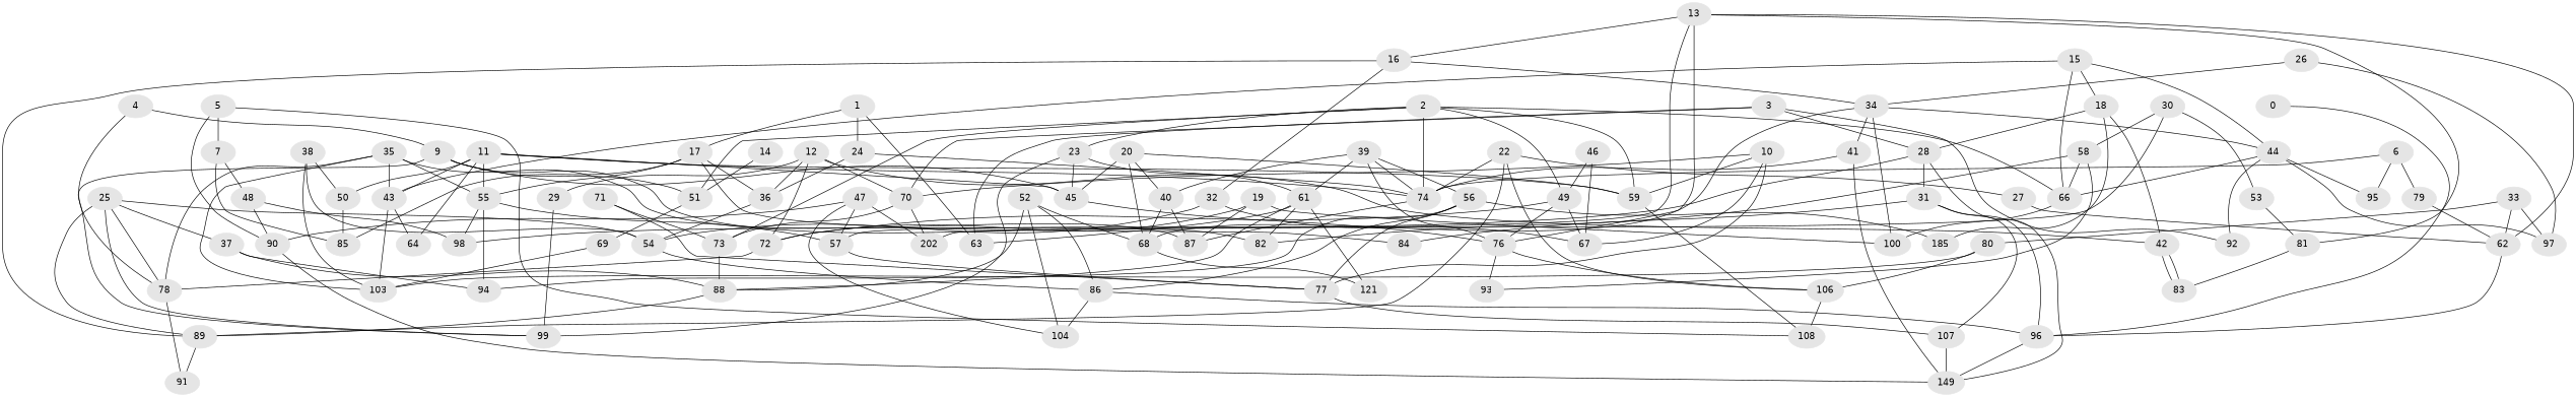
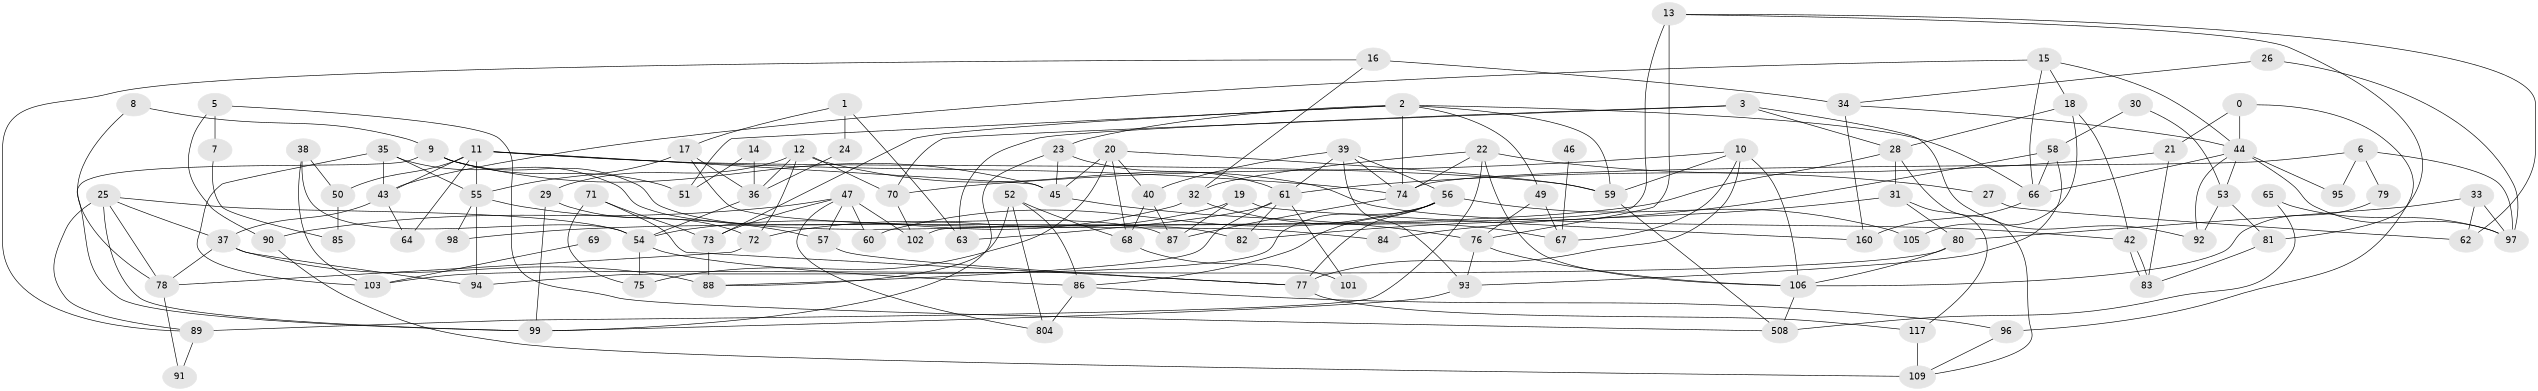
  graph {
    fontname="DejaVu Sans"
    node [color=gray90 fontname="DejaVu Sans" style=filled]
    edge [fontname="DejaVu Sans"]
    1
    17
    24
    63
    85
    55
    36
    84
    74
    2
    23
    49
    51
    59
    66
    73
    45
    99
    61
    67
    76
    69
-   108
-   100
+   108 [label=508]
+   100 [label=160]
    88
    87
    3
    28
    70
    92
    31
    98
-   109 [label=149]
-   102 [label=202]
-   4
+   109
+   102
+   4 [label=8]
    9
    78
    82
    91
    5
    7
    90
-   48
    6
    79
    95
    97
    106
    81
    83
    n51 [label=0]
+   21
    44
    96
    53
    10
    77
-   107
+   107 [label=117]
    11
    43
    50
    64
    103
    57
    94
    12
    29
    42
    72
    54
    13
    16
    62
    32
    34
    89
    93
    14
    15
    18
-   105 [label=185]
+   105
    68
-   41
    19
    20
    40
-   101 [label=121]
+   75
+   101
    22
    27
    25
    37
    86
    26
    80
    30
    58
    33
    35
    38
    39
    56
-   104
+   60
+   104 [label=804]
    46
    47
    52
+   65
    71
    1 -- 17
    1 -- 24
    1 -- 63
-   17 -- 85
    17 -- 55
    17 -- 36
    17 -- 84
    24 -- 36
-   24 -- 74
    55 -- 98
    55 -- 57
    55 -- 94
    36 -- 54
    74 -- 87
    2 -- 74
    2 -- 23
    2 -- 49
    2 -- 51
    2 -- 59
    2 -- 66
    2 -- 73
    23 -- 45
    23 -- 99
    23 -- 61
    49 -- 67
    49 -- 76
-   51 -- 69
    59 -- 108
    66 -- 100
    73 -- 88
    45 -- 76
    61 -- 63
    61 -- 88
    61 -- 82
    61 -- 101
    76 -- 106
    76 -- 93
    69 -- 103
-   88 -- 89
    3 -- 63
    3 -- 28
    3 -- 70
    3 -- 92
    28 -- 31
    28 -- 98
    28 -- 109
    70 -- 102
    31 -- 84
    31 -- 107
-   31 -- 96
+   31 -- 80
    4 -- 9
    4 -- 78
    9 -- 51
    9 -- 45
    9 -- 99
    9 -- 82
    78 -- 91
    5 -- 108
    5 -- 7
    5 -- 90
    7 -- 85
-   7 -- 48
    90 -- 109
-   48 -- 98
-   48 -- 90
    6 -- 74
    6 -- 79
    6 -- 95
-   79 -- 62
+   6 -- 97
+   79 -- 106
    106 -- 108
    81 -- 83
+   n51 -- 21
+   n51 -- 44
    n51 -- 96
+   21 -- 61
+   21 -- 83
    44 -- 66
    44 -- 92
    44 -- 95
    44 -- 97
+   44 -- 53
    96 -- 109
+   53 -- 92
    53 -- 81
    10 -- 59
    10 -- 67
    10 -- 70
+   10 -- 106
    10 -- 77
    77 -- 107
    107 -- 109
    11 -- 55
    11 -- 74
    11 -- 59
    11 -- 45
    11 -- 43
    11 -- 50
    11 -- 64
    43 -- 64
-   43 -- 103
+   43 -- 37
    50 -- 85
    57 -- 77
    12 -- 36
    12 -- 70
    12 -- 29
    12 -- 42
    12 -- 72
    29 -- 99
-   49 -- 72
+   29 -- 72
    42 -- 83
    42 -- 83
    72 -- 78
+   54 -- 75
    54 -- 86
    13 -- 76
    13 -- 102
    13 -- 81
-   13 -- 16
    13 -- 62
    16 -- 32
    16 -- 34
    16 -- 89
-   62 -- 96
    32 -- 67
    32 -- 54
    34 -- 100
    34 -- 44
-   34 -- 68
-   34 -- 41
    89 -- 91
+   93 -- 99
+   14 -- 36
    14 -- 51
    15 -- 66
    15 -- 44
    15 -- 43
    15 -- 18
    18 -- 28
    18 -- 42
    18 -- 105
    68 -- 101
-   41 -- 74
-   41 -- 109
    19 -- 100
    19 -- 87
    19 -- 72
    20 -- 59
    20 -- 45
    20 -- 68
    20 -- 40
+   20 -- 75
    40 -- 87
    40 -- 68
    22 -- 74
    22 -- 106
+   22 -- 32
    22 -- 89
    22 -- 27
    27 -- 62
    25 -- 99
    25 -- 78
    25 -- 54
    25 -- 89
    25 -- 37
    37 -- 88
    37 -- 94
    86 -- 96
    86 -- 104
    26 -- 97
    26 -- 34
    80 -- 106
    80 -- 103
    30 -- 53
-   30 -- 57
    30 -- 58
    58 -- 66
    58 -- 82
    58 -- 93
    33 -- 97
    33 -- 62
    33 -- 80
    35 -- 55
    35 -- 87
-   35 -- 78
+   37 -- 78
    35 -- 43
    35 -- 103
    38 -- 50
    38 -- 103
    38 -- 54
    39 -- 74
    39 -- 61
-   39 -- 76
+   39 -- 93
    39 -- 40
    39 -- 56
    56 -- 77
    56 -- 94
    56 -- 105
    56 -- 86
-   46 -- 49
+   56 -- 60
    46 -- 67
-   70 -- 73
+   47 -- 73
    47 -- 102
    47 -- 90
    47 -- 57
+   47 -- 60
    47 -- 104
    52 -- 88
    52 -- 68
    52 -- 86
    52 -- 104
+   65 -- 108
+   65 -- 97
    71 -- 73
    71 -- 77
+   71 -- 75
  }
